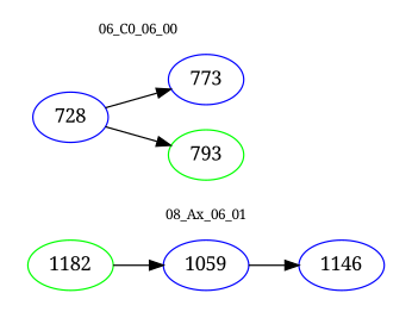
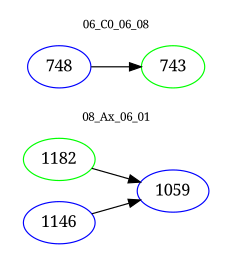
  digraph {
    fontname="Noto Serif"
    rankdir=LR
    node [color=blue fontname="Noto Serif"]
    edge [color=black fontname="Noto Serif"]
    n1 [color=green label=1182]
    n2 [label=1059]
    n3 [label=1146]
-   n4 [color=green label=793]
-   n5 [label=728]
-   n6 [label=773]
+   n4 [color=green label=743]
+   n5 [label=748]
    subgraph cluster_1 {
      color=white
      fontsize=10
      label="08_Ax_06_01"
      n1
      n2
      n3
    }
    subgraph cluster_2 {
      color=white
      fontsize=10
-     label="06_C0_06_00"
+     label="06_C0_06_08"
      n4
      n5
-     n6
    }
    n1 -> n2
-   n2 -> n3
+   n3 -> n2
    n5 -> n4
-   n5 -> n6
  }
